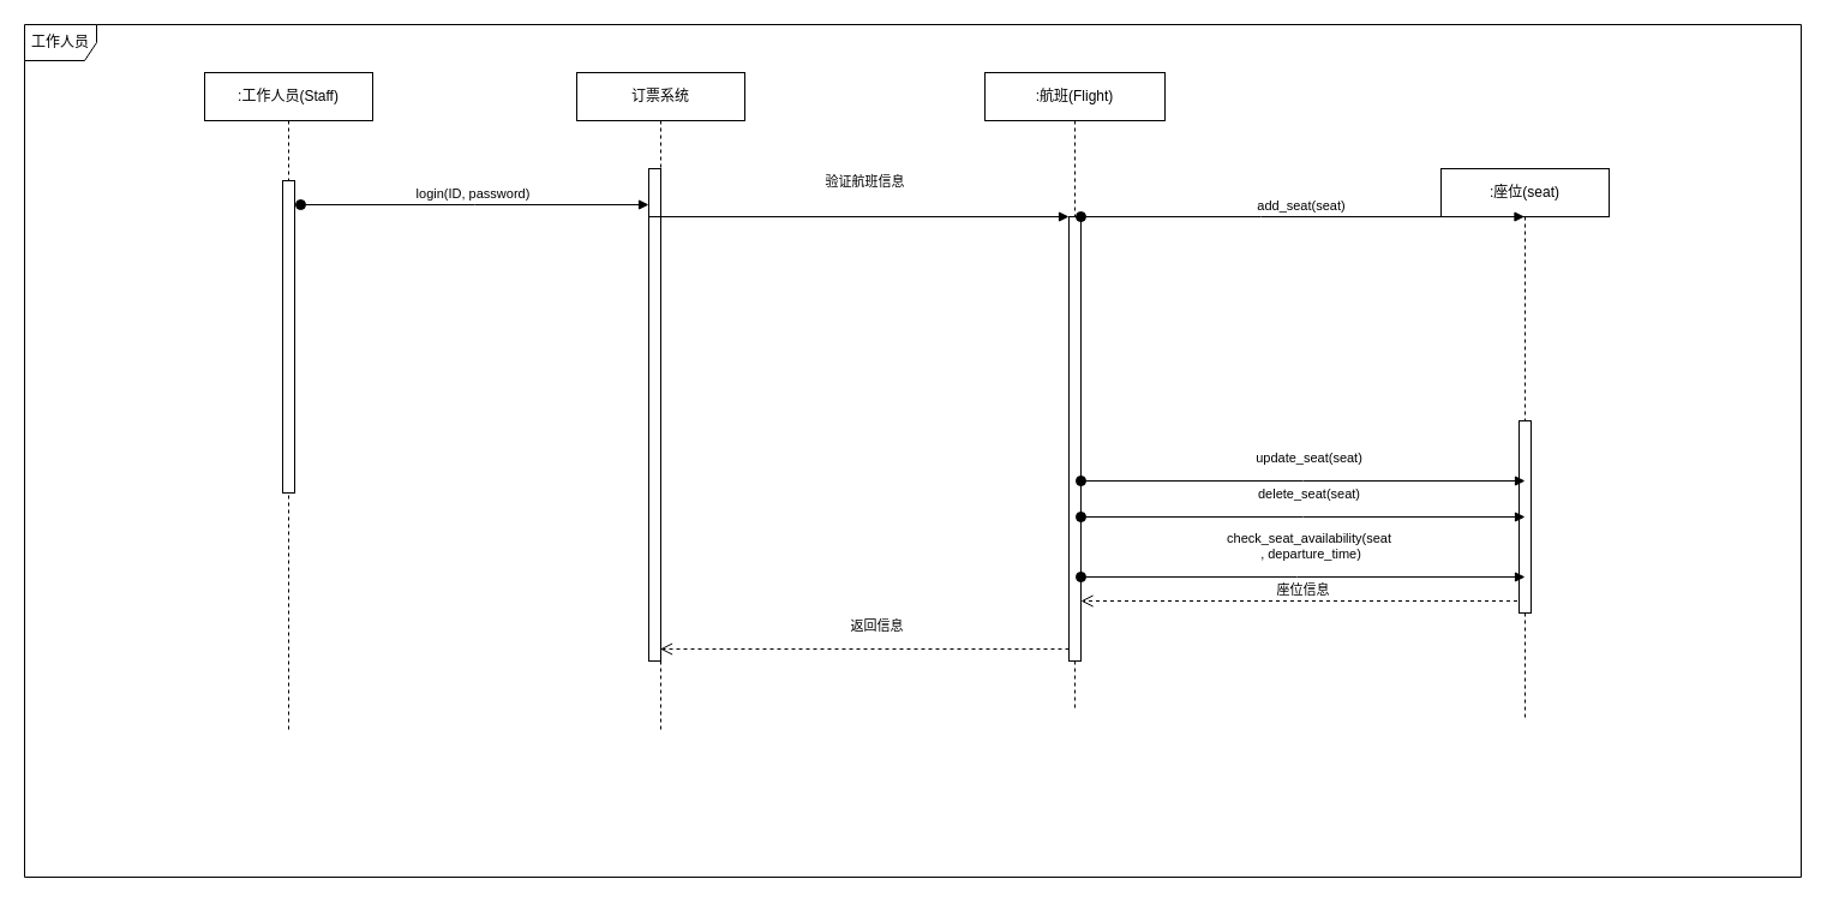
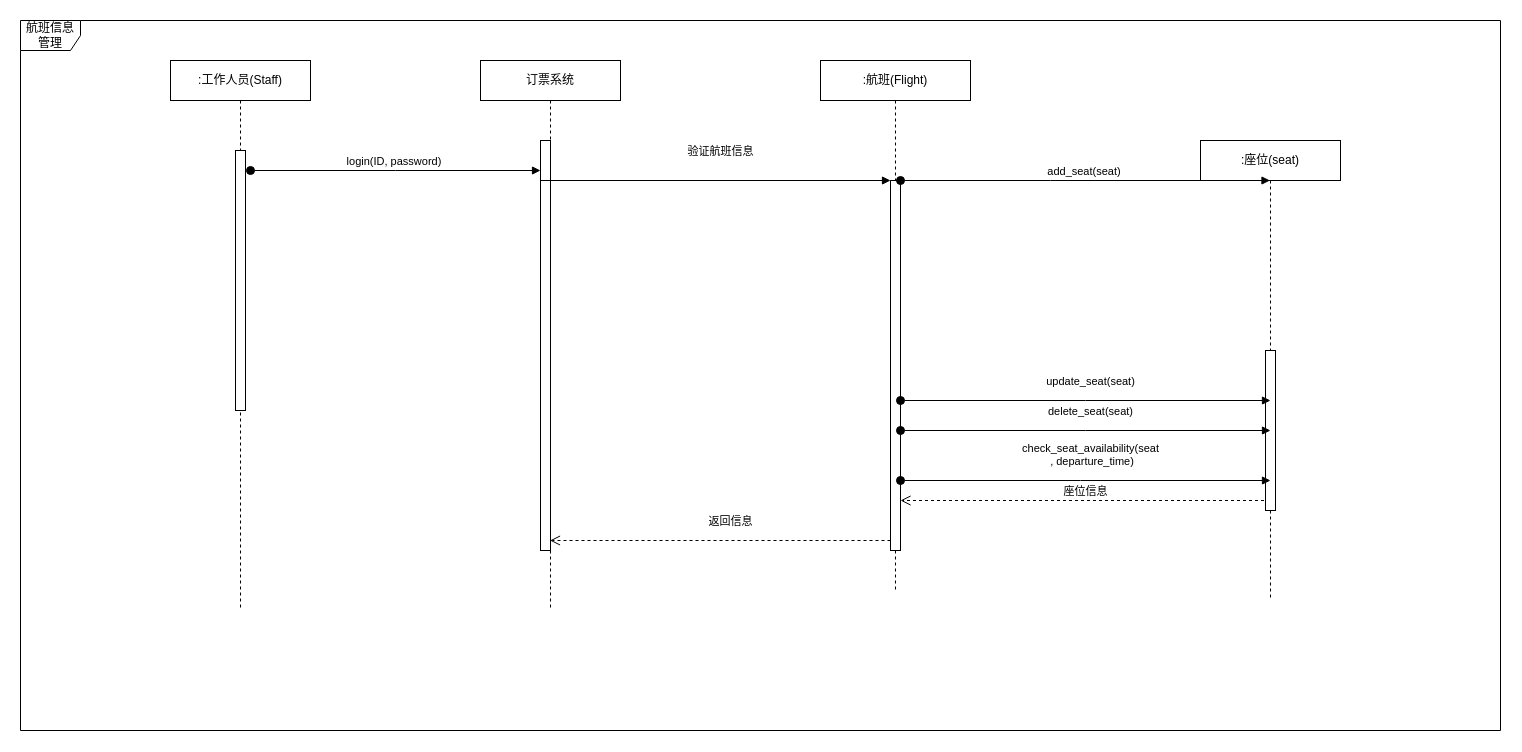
  <mxCell id="0" />
  <mxCell id="1" parent="0" />
  <mxCell id="2" value="订票系统" style="shape=umlLifeline;perimeter=lifelinePerimeter;whiteSpace=wrap;html=1;container=1;dropTarget=0;collapsible=0;recursiveResize=0;outlineConnect=0;portConstraint=eastwest;newEdgeStyle={&quot;edgeStyle&quot;:&quot;elbowEdgeStyle&quot;,&quot;elbow&quot;:&quot;vertical&quot;,&quot;curved&quot;:0,&quot;rounded&quot;:0};" vertex="1" parent="1"><mxGeometry x="480" y="60" width="140" height="550" as="geometry" /></mxCell>
  <mxCell id="3" value="" style="html=1;points=[];perimeter=orthogonalPerimeter;outlineConnect=0;targetShapes=umlLifeline;portConstraint=eastwest;newEdgeStyle={&quot;edgeStyle&quot;:&quot;elbowEdgeStyle&quot;,&quot;elbow&quot;:&quot;vertical&quot;,&quot;curved&quot;:0,&quot;rounded&quot;:0};" vertex="1" parent="2"><mxGeometry x="60" y="80" width="10" height="410" as="geometry" /></mxCell>
  <mxCell id="4" value="验证航班信息" style="html=1;verticalAlign=bottom;endArrow=block;edgeStyle=elbowEdgeStyle;elbow=vertical;curved=0;rounded=0;" edge="1" target="7" parent="2"><mxGeometry x="0.171" y="20" relative="1" as="geometry"><mxPoint x="60" y="180.11" as="sourcePoint" /><Array as="points"><mxPoint x="240" y="120" /></Array><mxPoint as="offset" /></mxGeometry></mxCell>
  <mxCell id="5" value=":航班(Flight)" style="shape=umlLifeline;perimeter=lifelinePerimeter;whiteSpace=wrap;html=1;container=1;dropTarget=0;collapsible=0;recursiveResize=0;outlineConnect=0;portConstraint=eastwest;newEdgeStyle={&quot;edgeStyle&quot;:&quot;elbowEdgeStyle&quot;,&quot;elbow&quot;:&quot;vertical&quot;,&quot;curved&quot;:0,&quot;rounded&quot;:0};" vertex="1" parent="1"><mxGeometry x="820" y="60" width="150" height="530" as="geometry" /></mxCell>
  <mxCell id="6" value="登录" style="html=1;verticalAlign=bottom;startArrow=oval;endArrow=block;startSize=8;edgeStyle=elbowEdgeStyle;elbow=vertical;curved=0;rounded=0;" edge="1" parent="5"><mxGeometry x="0.002" relative="1" as="geometry"><mxPoint x="70" y="80.11" as="sourcePoint" /><mxPoint as="offset" /></mxGeometry></mxCell>
  <mxCell id="7" value="" style="html=1;points=[];perimeter=orthogonalPerimeter;outlineConnect=0;targetShapes=umlLifeline;portConstraint=eastwest;newEdgeStyle={&quot;edgeStyle&quot;:&quot;elbowEdgeStyle&quot;,&quot;elbow&quot;:&quot;vertical&quot;,&quot;curved&quot;:0,&quot;rounded&quot;:0};" vertex="1" parent="5"><mxGeometry x="70" y="120" width="10" height="370" as="geometry" /></mxCell>
  <mxCell id="8" value="座位信息" style="html=1;verticalAlign=bottom;endArrow=open;dashed=1;endSize=8;edgeStyle=elbowEdgeStyle;elbow=vertical;curved=0;rounded=0;" edge="1" source="9" parent="5"><mxGeometry relative="1" as="geometry"><mxPoint x="80" y="440" as="targetPoint" /><Array as="points"><mxPoint x="330" y="440" /><mxPoint x="180" y="400" /><mxPoint x="300" y="360" /><mxPoint x="170" y="240" /><mxPoint x="90" y="170" /></Array></mxGeometry></mxCell>
  <mxCell id="9" value=":座位(seat)" style="shape=umlLifeline;perimeter=lifelinePerimeter;whiteSpace=wrap;html=1;container=1;dropTarget=0;collapsible=0;recursiveResize=0;outlineConnect=0;portConstraint=eastwest;newEdgeStyle={&quot;edgeStyle&quot;:&quot;elbowEdgeStyle&quot;,&quot;elbow&quot;:&quot;vertical&quot;,&quot;curved&quot;:0,&quot;rounded&quot;:0};" vertex="1" parent="1"><mxGeometry x="1200" y="140" width="140" height="460" as="geometry" /></mxCell>
  <mxCell id="10" value="登录" style="html=1;verticalAlign=bottom;startArrow=oval;endArrow=block;startSize=8;edgeStyle=elbowEdgeStyle;elbow=vertical;curved=0;rounded=0;" edge="1" parent="9"><mxGeometry x="0.002" relative="1" as="geometry"><mxPoint x="70" y="80.11" as="sourcePoint" /><mxPoint as="offset" /></mxGeometry></mxCell>
  <mxCell id="11" value="" style="html=1;points=[];perimeter=orthogonalPerimeter;outlineConnect=0;targetShapes=umlLifeline;portConstraint=eastwest;newEdgeStyle={&quot;edgeStyle&quot;:&quot;elbowEdgeStyle&quot;,&quot;elbow&quot;:&quot;vertical&quot;,&quot;curved&quot;:0,&quot;rounded&quot;:0};" vertex="1" parent="9"><mxGeometry x="65" y="210" width="10" height="160" as="geometry" /></mxCell>
  <mxCell id="12" value=":工作人员(Staff)" style="shape=umlLifeline;perimeter=lifelinePerimeter;whiteSpace=wrap;html=1;container=1;dropTarget=0;collapsible=0;recursiveResize=0;outlineConnect=0;portConstraint=eastwest;newEdgeStyle={&quot;edgeStyle&quot;:&quot;elbowEdgeStyle&quot;,&quot;elbow&quot;:&quot;vertical&quot;,&quot;curved&quot;:0,&quot;rounded&quot;:0};" vertex="1" parent="1"><mxGeometry x="170" y="60" width="140" height="550" as="geometry" /></mxCell>
  <mxCell id="13" value="登录" style="html=1;verticalAlign=bottom;startArrow=oval;endArrow=block;startSize=8;edgeStyle=elbowEdgeStyle;elbow=vertical;curved=0;rounded=0;" edge="1" parent="12"><mxGeometry x="0.002" relative="1" as="geometry"><mxPoint x="70" y="80.11" as="sourcePoint" /><mxPoint as="offset" /></mxGeometry></mxCell>
  <mxCell id="14" value="" style="html=1;points=[];perimeter=orthogonalPerimeter;outlineConnect=0;targetShapes=umlLifeline;portConstraint=eastwest;newEdgeStyle={&quot;edgeStyle&quot;:&quot;elbowEdgeStyle&quot;,&quot;elbow&quot;:&quot;vertical&quot;,&quot;curved&quot;:0,&quot;rounded&quot;:0};" vertex="1" parent="12"><mxGeometry x="65" y="90" width="10" height="260" as="geometry" /></mxCell>
  <mxCell id="15" value="login(ID, password)&amp;nbsp;" style="html=1;verticalAlign=bottom;startArrow=oval;startFill=1;endArrow=block;startSize=8;edgeStyle=elbowEdgeStyle;elbow=vertical;curved=0;rounded=0;" edge="1" parent="1"><mxGeometry width="60" relative="1" as="geometry"><mxPoint x="250" y="170" as="sourcePoint" /><mxPoint x="540" y="170" as="targetPoint" /></mxGeometry></mxCell>
- <mxCell id="16" value="工作人员" style="shape=umlFrame;whiteSpace=wrap;html=1;pointerEvents=0;" vertex="1" parent="1"><mxGeometry x="20" y="20" width="1480" height="710" as="geometry" /></mxCell>
+ <mxCell id="16" value="航班信息管理" style="shape=umlFrame;whiteSpace=wrap;html=1;pointerEvents=0;" vertex="1" parent="1"><mxGeometry x="20" y="20" width="1480" height="710" as="geometry" /></mxCell>
  <mxCell id="17" value="返回信息" style="html=1;verticalAlign=bottom;endArrow=open;dashed=1;endSize=8;edgeStyle=elbowEdgeStyle;elbow=vertical;curved=0;rounded=0;" edge="1" source="7" parent="1" target="2"><mxGeometry x="-0.061" y="-10" relative="1" as="geometry"><mxPoint x="540" y="315.11" as="targetPoint" /><Array as="points"><mxPoint x="800" y="540" /><mxPoint x="770" y="470" /><mxPoint x="800" y="320" /><mxPoint x="730" y="290" /></Array><mxPoint as="offset" /></mxGeometry></mxCell>
  <mxCell id="18" value="add_seat(seat)&amp;nbsp;" style="html=1;verticalAlign=bottom;startArrow=oval;startFill=1;endArrow=block;startSize=8;edgeStyle=elbowEdgeStyle;elbow=vertical;curved=0;rounded=0;" edge="1" parent="1" target="9"><mxGeometry width="60" relative="1" as="geometry"><mxPoint x="900" y="180" as="sourcePoint" /><mxPoint x="960" y="180" as="targetPoint" /></mxGeometry></mxCell>
  <mxCell id="19" value="update_seat(seat)" style="html=1;verticalAlign=bottom;startArrow=oval;startFill=1;endArrow=block;startSize=8;edgeStyle=elbowEdgeStyle;elbow=vertical;curved=0;rounded=0;" edge="1" parent="1"><mxGeometry x="0.027" y="10" width="60" relative="1" as="geometry"><mxPoint x="900" y="400" as="sourcePoint" /><mxPoint x="1270" y="400" as="targetPoint" /><mxPoint as="offset" /></mxGeometry></mxCell>
  <mxCell id="20" value="delete_seat(seat)" style="html=1;verticalAlign=bottom;startArrow=oval;startFill=1;endArrow=block;startSize=8;edgeStyle=elbowEdgeStyle;elbow=vertical;curved=0;rounded=0;" edge="1" parent="1"><mxGeometry x="0.027" y="10" width="60" relative="1" as="geometry"><mxPoint x="900" y="430" as="sourcePoint" /><mxPoint x="1270" y="430" as="targetPoint" /><mxPoint as="offset" /></mxGeometry></mxCell>
  <mxCell id="21" value="check_seat_availability(seat&lt;br style=&quot;border-color: var(--border-color); font-size: 12px; padding: 0px; margin: 0px; text-align: left; background-color: rgb(251, 251, 251);&quot;&gt;&amp;nbsp;, departure_time)" style="html=1;verticalAlign=bottom;startArrow=oval;startFill=1;endArrow=block;startSize=8;edgeStyle=elbowEdgeStyle;elbow=vertical;curved=0;rounded=0;" edge="1" parent="1"><mxGeometry x="0.027" y="10" width="60" relative="1" as="geometry"><mxPoint x="900" y="480" as="sourcePoint" /><mxPoint x="1270" y="480" as="targetPoint" /><mxPoint as="offset" /><Array as="points"><mxPoint x="1080" y="480" /></Array></mxGeometry></mxCell>
